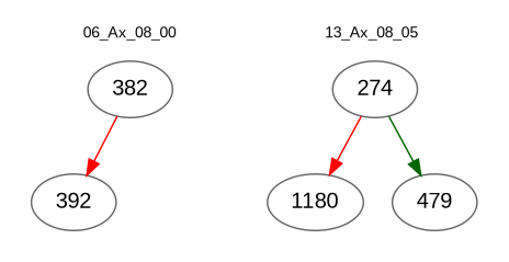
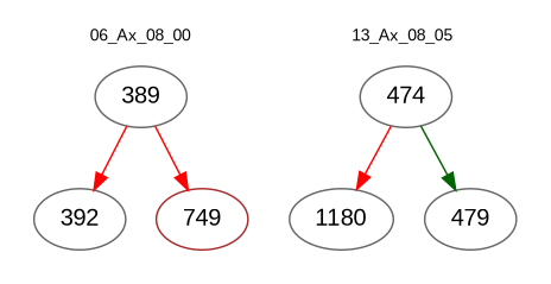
  digraph {
    fontname="Liberation Sans"
    node [color=gray40 fontname="Liberation Sans"]
    edge [color=red fontname="Liberation Sans"]
-   n1 [label=382]
+   n1 [label=389]
    n2 [label=392]
-   n4 [label=274]
+   n3 [color=brown label=749]
+   n4 [label=474]
    n5 [label=1180]
    n6 [label=479]
    subgraph cluster_1 {
      color=white
      fontsize=10
      label="06_Ax_08_00"
      n1
      n2
+     n3
    }
    subgraph cluster_2 {
      color=white
      fontsize=10
      label="13_Ax_08_05"
      n4
      n5
      n6
    }
    n1 -> n2
+   n1 -> n3
    n4 -> n5
    n4 -> n6 [color=darkgreen]
  }
